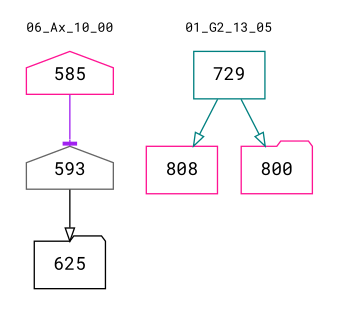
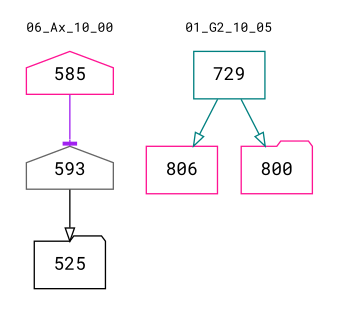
  digraph {
    fontname="Roboto Mono"
    node [color=deeppink fontname="Roboto Mono" shape=house]
    edge [arrowhead=onormal color=teal fontname="Roboto Mono"]
    n1 [color=gray40 label=593]
    n2 [label=585]
-   n3 [color=black label=625 shape=folder]
+   n3 [color=black label=525 shape=folder]
    n4 [color=teal label=729 shape=box]
-   n5 [label=808 shape=box]
+   n5 [label=806 shape=box]
    n6 [label=800 shape=folder]
    subgraph cluster_1 {
      color=white
      fontsize=10
      label="06_Ax_10_00"
      n1
      n2
      n3
    }
    subgraph cluster_2 {
      color=white
      fontsize=10
-     label="01_G2_13_05"
+     label="01_G2_10_05"
      n4
      n5
      n6
    }
    n1 -> n3 [color=black]
    n2 -> n1 [arrowhead=tee color=purple]
    n4 -> n5
    n4 -> n6
  }
